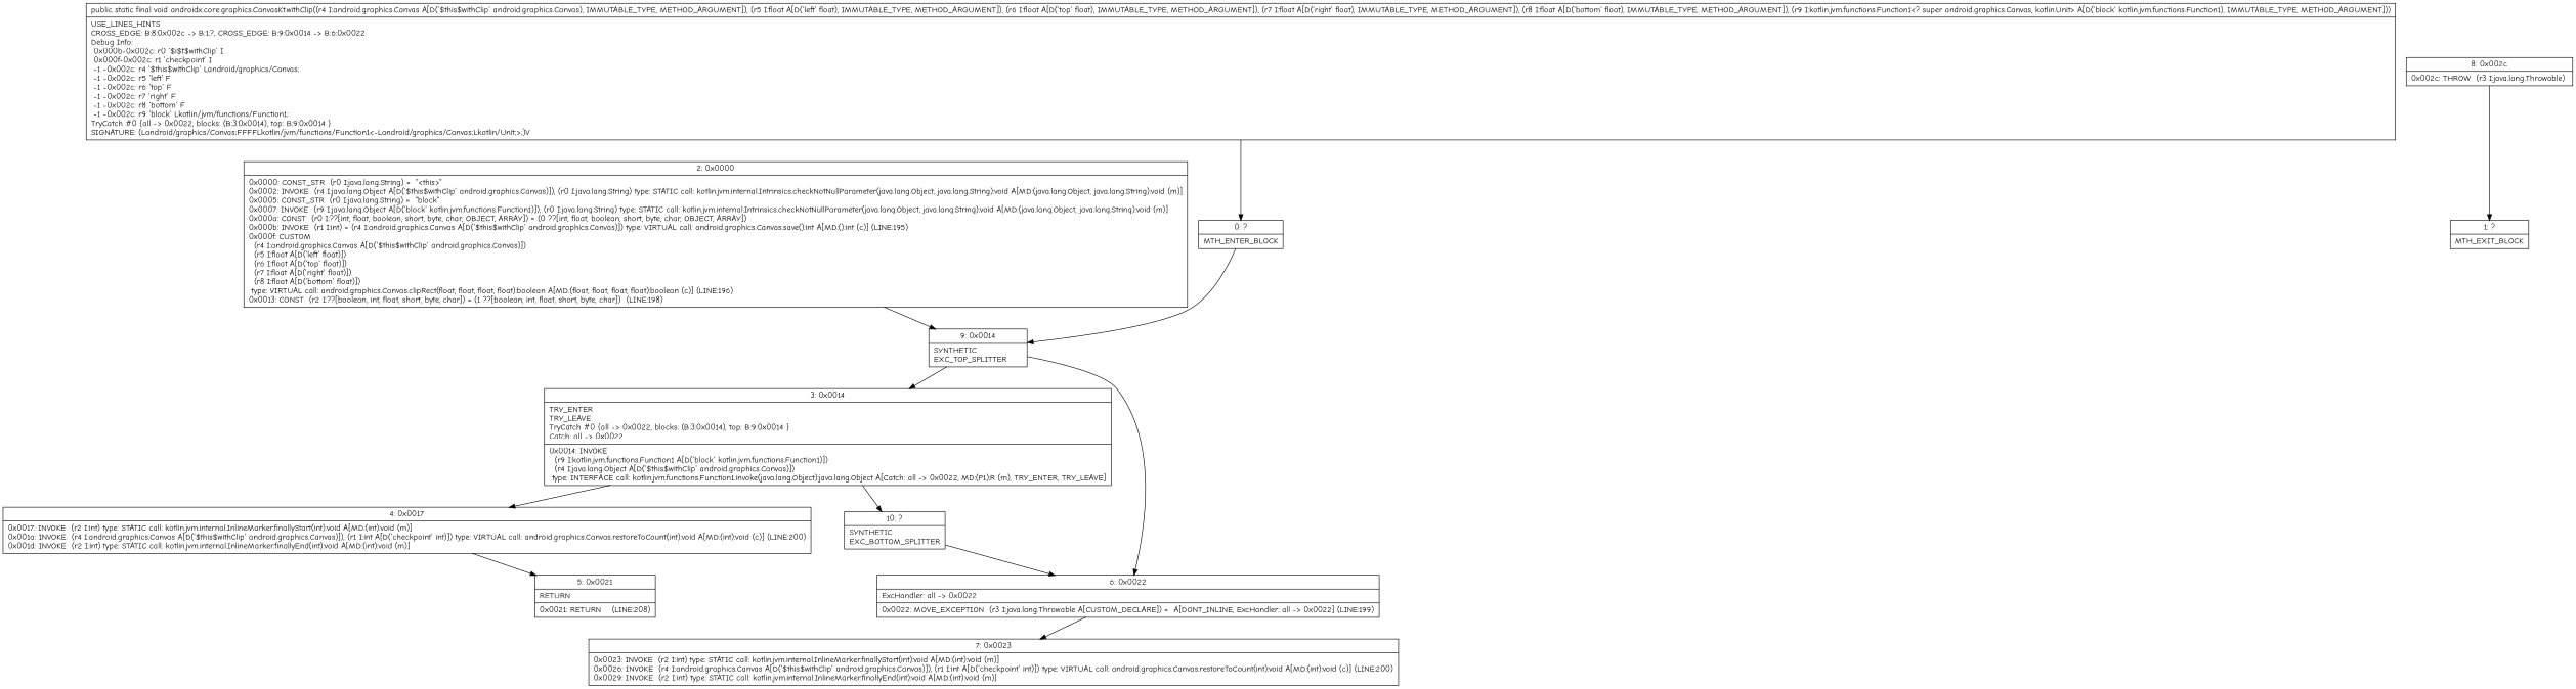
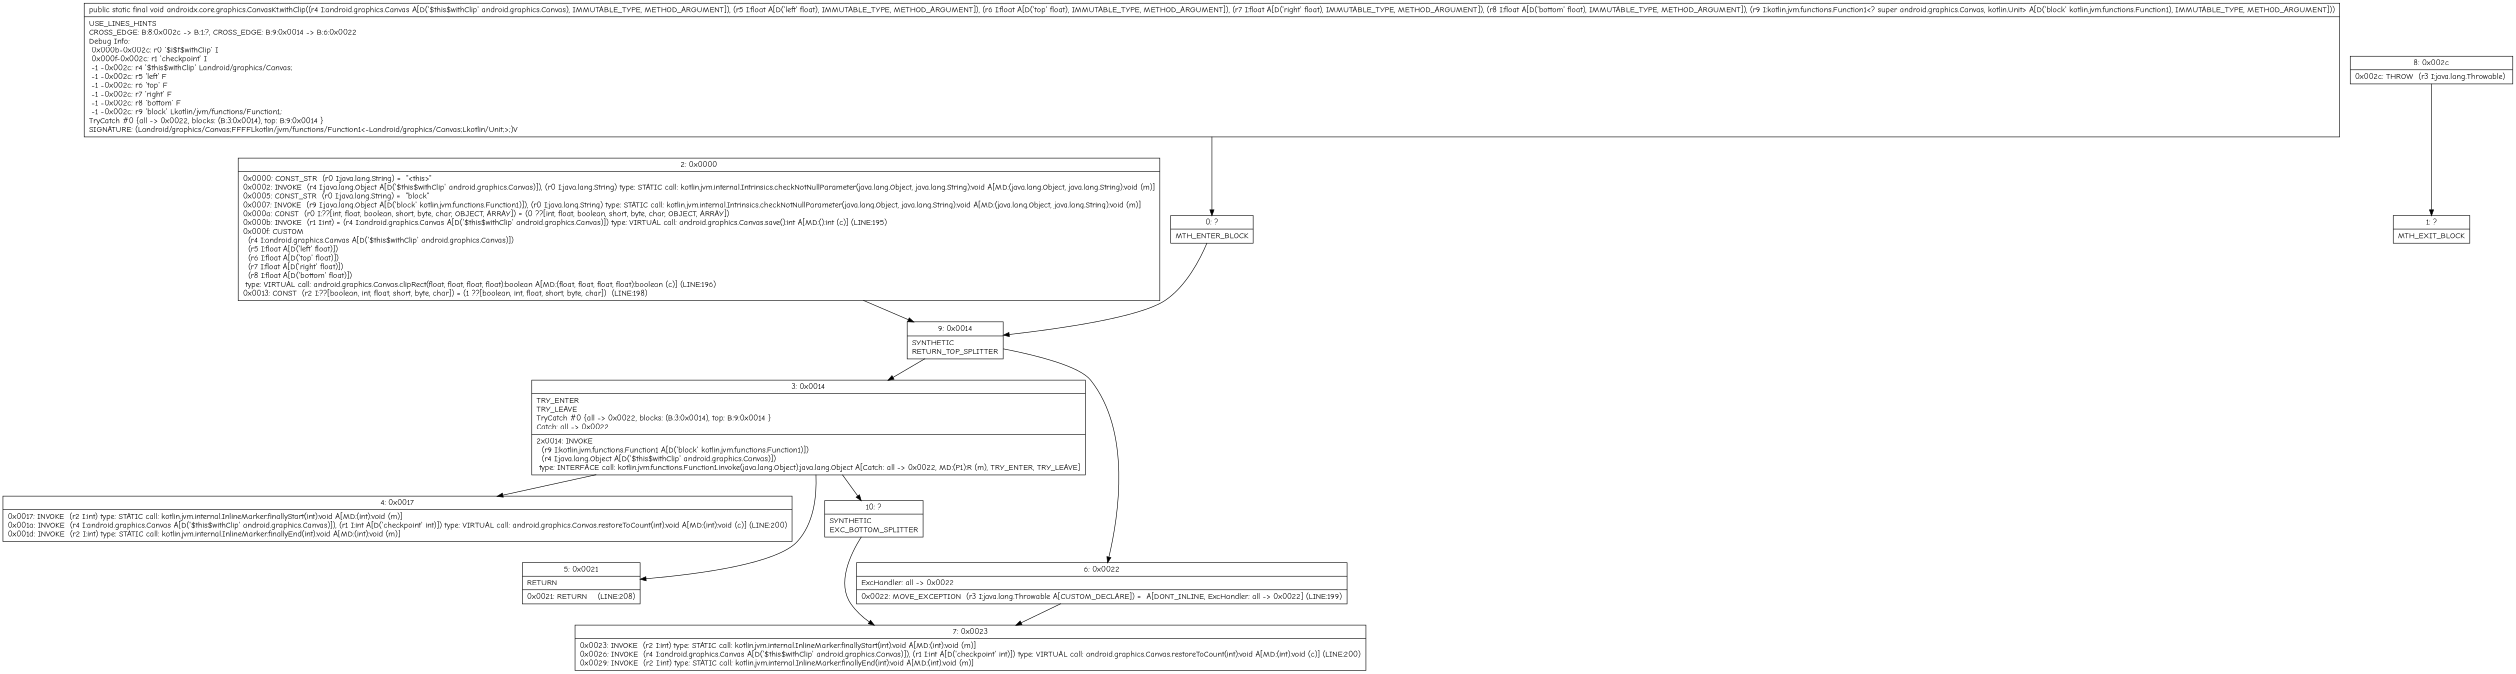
  digraph {
    fontname="Comic Neue"
    node [fontname="Comic Neue" shape=record]
    edge [fontname="Comic Neue"]
    n1 [label="{0\:\ ?|MTH_ENTER_BLOCK\l}"]
-   n2 [label="{9\:\ 0x0014|SYNTHETIC\lEXC_TOP_SPLITTER\l}"]
+   n2 [label="{9\:\ 0x0014|SYNTHETIC\lRETURN_TOP_SPLITTER\l}"]
    n3 [label="{2\:\ 0x0000|0x0000: CONST_STR  (r0 I:java.lang.String) =  \"\<this\>\" \l0x0002: INVOKE  (r4 I:java.lang.Object A[D('$this$withClip' android.graphics.Canvas)]), (r0 I:java.lang.String) type: STATIC call: kotlin.jvm.internal.Intrinsics.checkNotNullParameter(java.lang.Object, java.lang.String):void A[MD:(java.lang.Object, java.lang.String):void (m)]\l0x0005: CONST_STR  (r0 I:java.lang.String) =  \"block\" \l0x0007: INVOKE  (r9 I:java.lang.Object A[D('block' kotlin.jvm.functions.Function1)]), (r0 I:java.lang.String) type: STATIC call: kotlin.jvm.internal.Intrinsics.checkNotNullParameter(java.lang.Object, java.lang.String):void A[MD:(java.lang.Object, java.lang.String):void (m)]\l0x000a: CONST  (r0 I:??[int, float, boolean, short, byte, char, OBJECT, ARRAY]) = (0 ??[int, float, boolean, short, byte, char, OBJECT, ARRAY]) \l0x000b: INVOKE  (r1 I:int) = (r4 I:android.graphics.Canvas A[D('$this$withClip' android.graphics.Canvas)]) type: VIRTUAL call: android.graphics.Canvas.save():int A[MD:():int (c)] (LINE:195)\l0x000f: CUSTOM  \l  (r4 I:android.graphics.Canvas A[D('$this$withClip' android.graphics.Canvas)])\l  (r5 I:float A[D('left' float)])\l  (r6 I:float A[D('top' float)])\l  (r7 I:float A[D('right' float)])\l  (r8 I:float A[D('bottom' float)])\l type: VIRTUAL call: android.graphics.Canvas.clipRect(float, float, float, float):boolean A[MD:(float, float, float, float):boolean (c)] (LINE:196)\l0x0013: CONST  (r2 I:??[boolean, int, float, short, byte, char]) = (1 ??[boolean, int, float, short, byte, char])  (LINE:198)\l}"]
-   n4 [label="{3\:\ 0x0014|TRY_ENTER\lTRY_LEAVE\lTryCatch #0 \{all \-\> 0x0022, blocks: (B:3:0x0014), top: B:9:0x0014 \}\lCatch: all \-\> 0x0022\l|0x0014: INVOKE  \l  (r9 I:kotlin.jvm.functions.Function1 A[D('block' kotlin.jvm.functions.Function1)])\l  (r4 I:java.lang.Object A[D('$this$withClip' android.graphics.Canvas)])\l type: INTERFACE call: kotlin.jvm.functions.Function1.invoke(java.lang.Object):java.lang.Object A[Catch: all \-\> 0x0022, MD:(P1):R (m), TRY_ENTER, TRY_LEAVE]\l}"]
+   n4 [label="{3\:\ 0x0014|TRY_ENTER\lTRY_LEAVE\lTryCatch #0 \{all \-\> 0x0022, blocks: (B:3:0x0014), top: B:9:0x0014 \}\lCatch: all \-\> 0x0022\l|2x0014: INVOKE  \l  (r9 I:kotlin.jvm.functions.Function1 A[D('block' kotlin.jvm.functions.Function1)])\l  (r4 I:java.lang.Object A[D('$this$withClip' android.graphics.Canvas)])\l type: INTERFACE call: kotlin.jvm.functions.Function1.invoke(java.lang.Object):java.lang.Object A[Catch: all \-\> 0x0022, MD:(P1):R (m), TRY_ENTER, TRY_LEAVE]\l}"]
    n5 [label="{6\:\ 0x0022|ExcHandler: all \-\> 0x0022\l|0x0022: MOVE_EXCEPTION  (r3 I:java.lang.Throwable A[CUSTOM_DECLARE]) =  A[DONT_INLINE, ExcHandler: all \-\> 0x0022] (LINE:199)\l}"]
    n6 [label="{4\:\ 0x0017|0x0017: INVOKE  (r2 I:int) type: STATIC call: kotlin.jvm.internal.InlineMarker.finallyStart(int):void A[MD:(int):void (m)]\l0x001a: INVOKE  (r4 I:android.graphics.Canvas A[D('$this$withClip' android.graphics.Canvas)]), (r1 I:int A[D('checkpoint' int)]) type: VIRTUAL call: android.graphics.Canvas.restoreToCount(int):void A[MD:(int):void (c)] (LINE:200)\l0x001d: INVOKE  (r2 I:int) type: STATIC call: kotlin.jvm.internal.InlineMarker.finallyEnd(int):void A[MD:(int):void (m)]\l}"]
    n7 [label="{10\:\ ?|SYNTHETIC\lEXC_BOTTOM_SPLITTER\l}"]
    n8 [label="{7\:\ 0x0023|0x0023: INVOKE  (r2 I:int) type: STATIC call: kotlin.jvm.internal.InlineMarker.finallyStart(int):void A[MD:(int):void (m)]\l0x0026: INVOKE  (r4 I:android.graphics.Canvas A[D('$this$withClip' android.graphics.Canvas)]), (r1 I:int A[D('checkpoint' int)]) type: VIRTUAL call: android.graphics.Canvas.restoreToCount(int):void A[MD:(int):void (c)] (LINE:200)\l0x0029: INVOKE  (r2 I:int) type: STATIC call: kotlin.jvm.internal.InlineMarker.finallyEnd(int):void A[MD:(int):void (m)]\l}"]
    n9 [label="{5\:\ 0x0021|RETURN\l|0x0021: RETURN    (LINE:208)\l}"]
    n10 [label="{1\:\ ?|MTH_EXIT_BLOCK\l}"]
    n11 [label="{8\:\ 0x002c|0x002c: THROW  (r3 I:java.lang.Throwable) \l}"]
    n12 [label="{public static final void androidx.core.graphics.CanvasKt.withClip((r4 I:android.graphics.Canvas A[D('$this$withClip' android.graphics.Canvas), IMMUTABLE_TYPE, METHOD_ARGUMENT]), (r5 I:float A[D('left' float), IMMUTABLE_TYPE, METHOD_ARGUMENT]), (r6 I:float A[D('top' float), IMMUTABLE_TYPE, METHOD_ARGUMENT]), (r7 I:float A[D('right' float), IMMUTABLE_TYPE, METHOD_ARGUMENT]), (r8 I:float A[D('bottom' float), IMMUTABLE_TYPE, METHOD_ARGUMENT]), (r9 I:kotlin.jvm.functions.Function1\<? super android.graphics.Canvas, kotlin.Unit\> A[D('block' kotlin.jvm.functions.Function1), IMMUTABLE_TYPE, METHOD_ARGUMENT]))  | USE_LINES_HINTS\lCROSS_EDGE: B:8:0x002c \-\> B:1:?, CROSS_EDGE: B:9:0x0014 \-\> B:6:0x0022\lDebug Info:\l  0x000b\-0x002c: r0 '$i$f$withClip' I\l  0x000f\-0x002c: r1 'checkpoint' I\l  \-1 \-0x002c: r4 '$this$withClip' Landroid\/graphics\/Canvas;\l  \-1 \-0x002c: r5 'left' F\l  \-1 \-0x002c: r6 'top' F\l  \-1 \-0x002c: r7 'right' F\l  \-1 \-0x002c: r8 'bottom' F\l  \-1 \-0x002c: r9 'block' Lkotlin\/jvm\/functions\/Function1;\lTryCatch #0 \{all \-\> 0x0022, blocks: (B:3:0x0014), top: B:9:0x0014 \}\lSIGNATURE: (Landroid\/graphics\/Canvas;FFFFLkotlin\/jvm\/functions\/Function1\<\-Landroid\/graphics\/Canvas;Lkotlin\/Unit;\>;)V\l}"]
    n1 -> n2
    n2 -> n4
    n2 -> n5
    n3 -> n2
    n4 -> n6
    n4 -> n7
    n5 -> n8
-   n6 -> n9
-   n7 -> n5
+   n4 -> n9
+   n7 -> n8
    n11 -> n10
    n12 -> n1
  }
